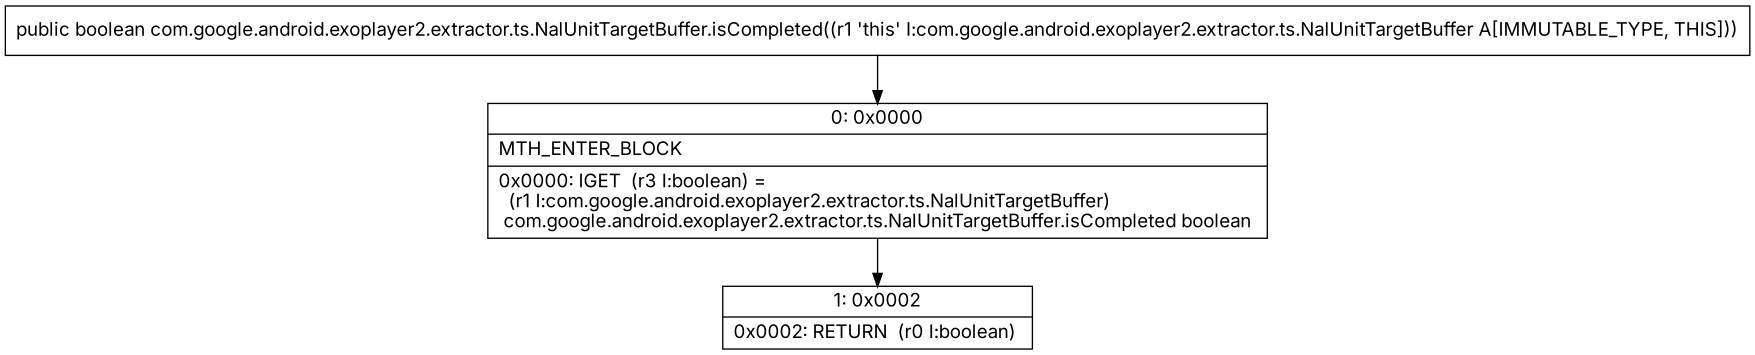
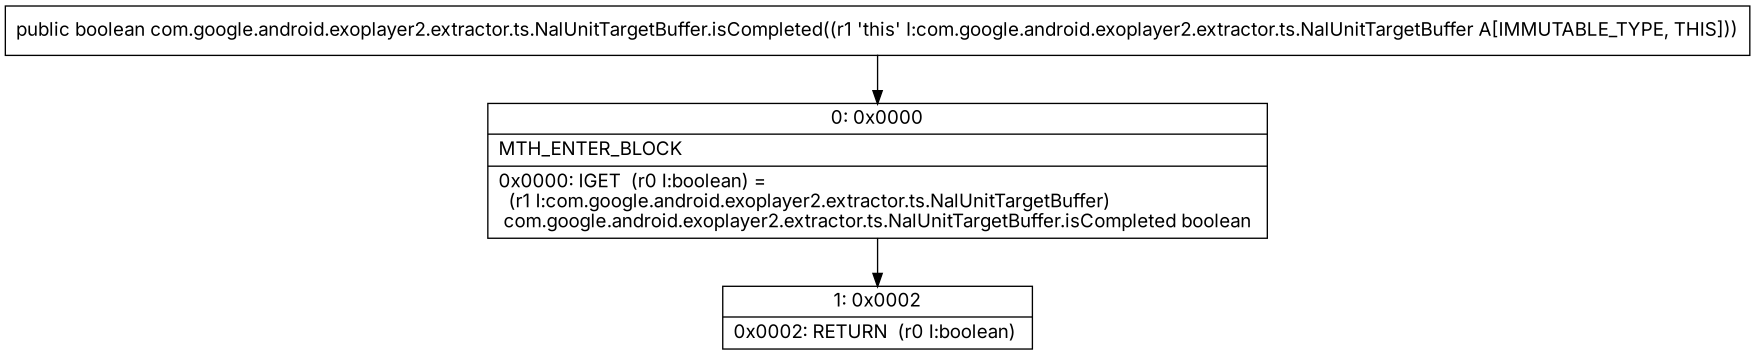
  digraph {
    fontname=Inter
    node [shape=record fontname=Inter]
    edge [fontname=Inter]
-   n1 [label="{0\:\ 0x0000|MTH_ENTER_BLOCK\l|0x0000: IGET  (r3 I:boolean) = \l  (r1 I:com.google.android.exoplayer2.extractor.ts.NalUnitTargetBuffer)\l com.google.android.exoplayer2.extractor.ts.NalUnitTargetBuffer.isCompleted boolean \l}"]
+   n1 [label="{0\:\ 0x0000|MTH_ENTER_BLOCK\l|0x0000: IGET  (r0 I:boolean) = \l  (r1 I:com.google.android.exoplayer2.extractor.ts.NalUnitTargetBuffer)\l com.google.android.exoplayer2.extractor.ts.NalUnitTargetBuffer.isCompleted boolean \l}"]
    n2 [label="{1\:\ 0x0002|0x0002: RETURN  (r0 I:boolean) \l}"]
    n3 [label="{public boolean com.google.android.exoplayer2.extractor.ts.NalUnitTargetBuffer.isCompleted((r1 'this' I:com.google.android.exoplayer2.extractor.ts.NalUnitTargetBuffer A[IMMUTABLE_TYPE, THIS])) }"]
    n1 -> n2
    n3 -> n1
  }
